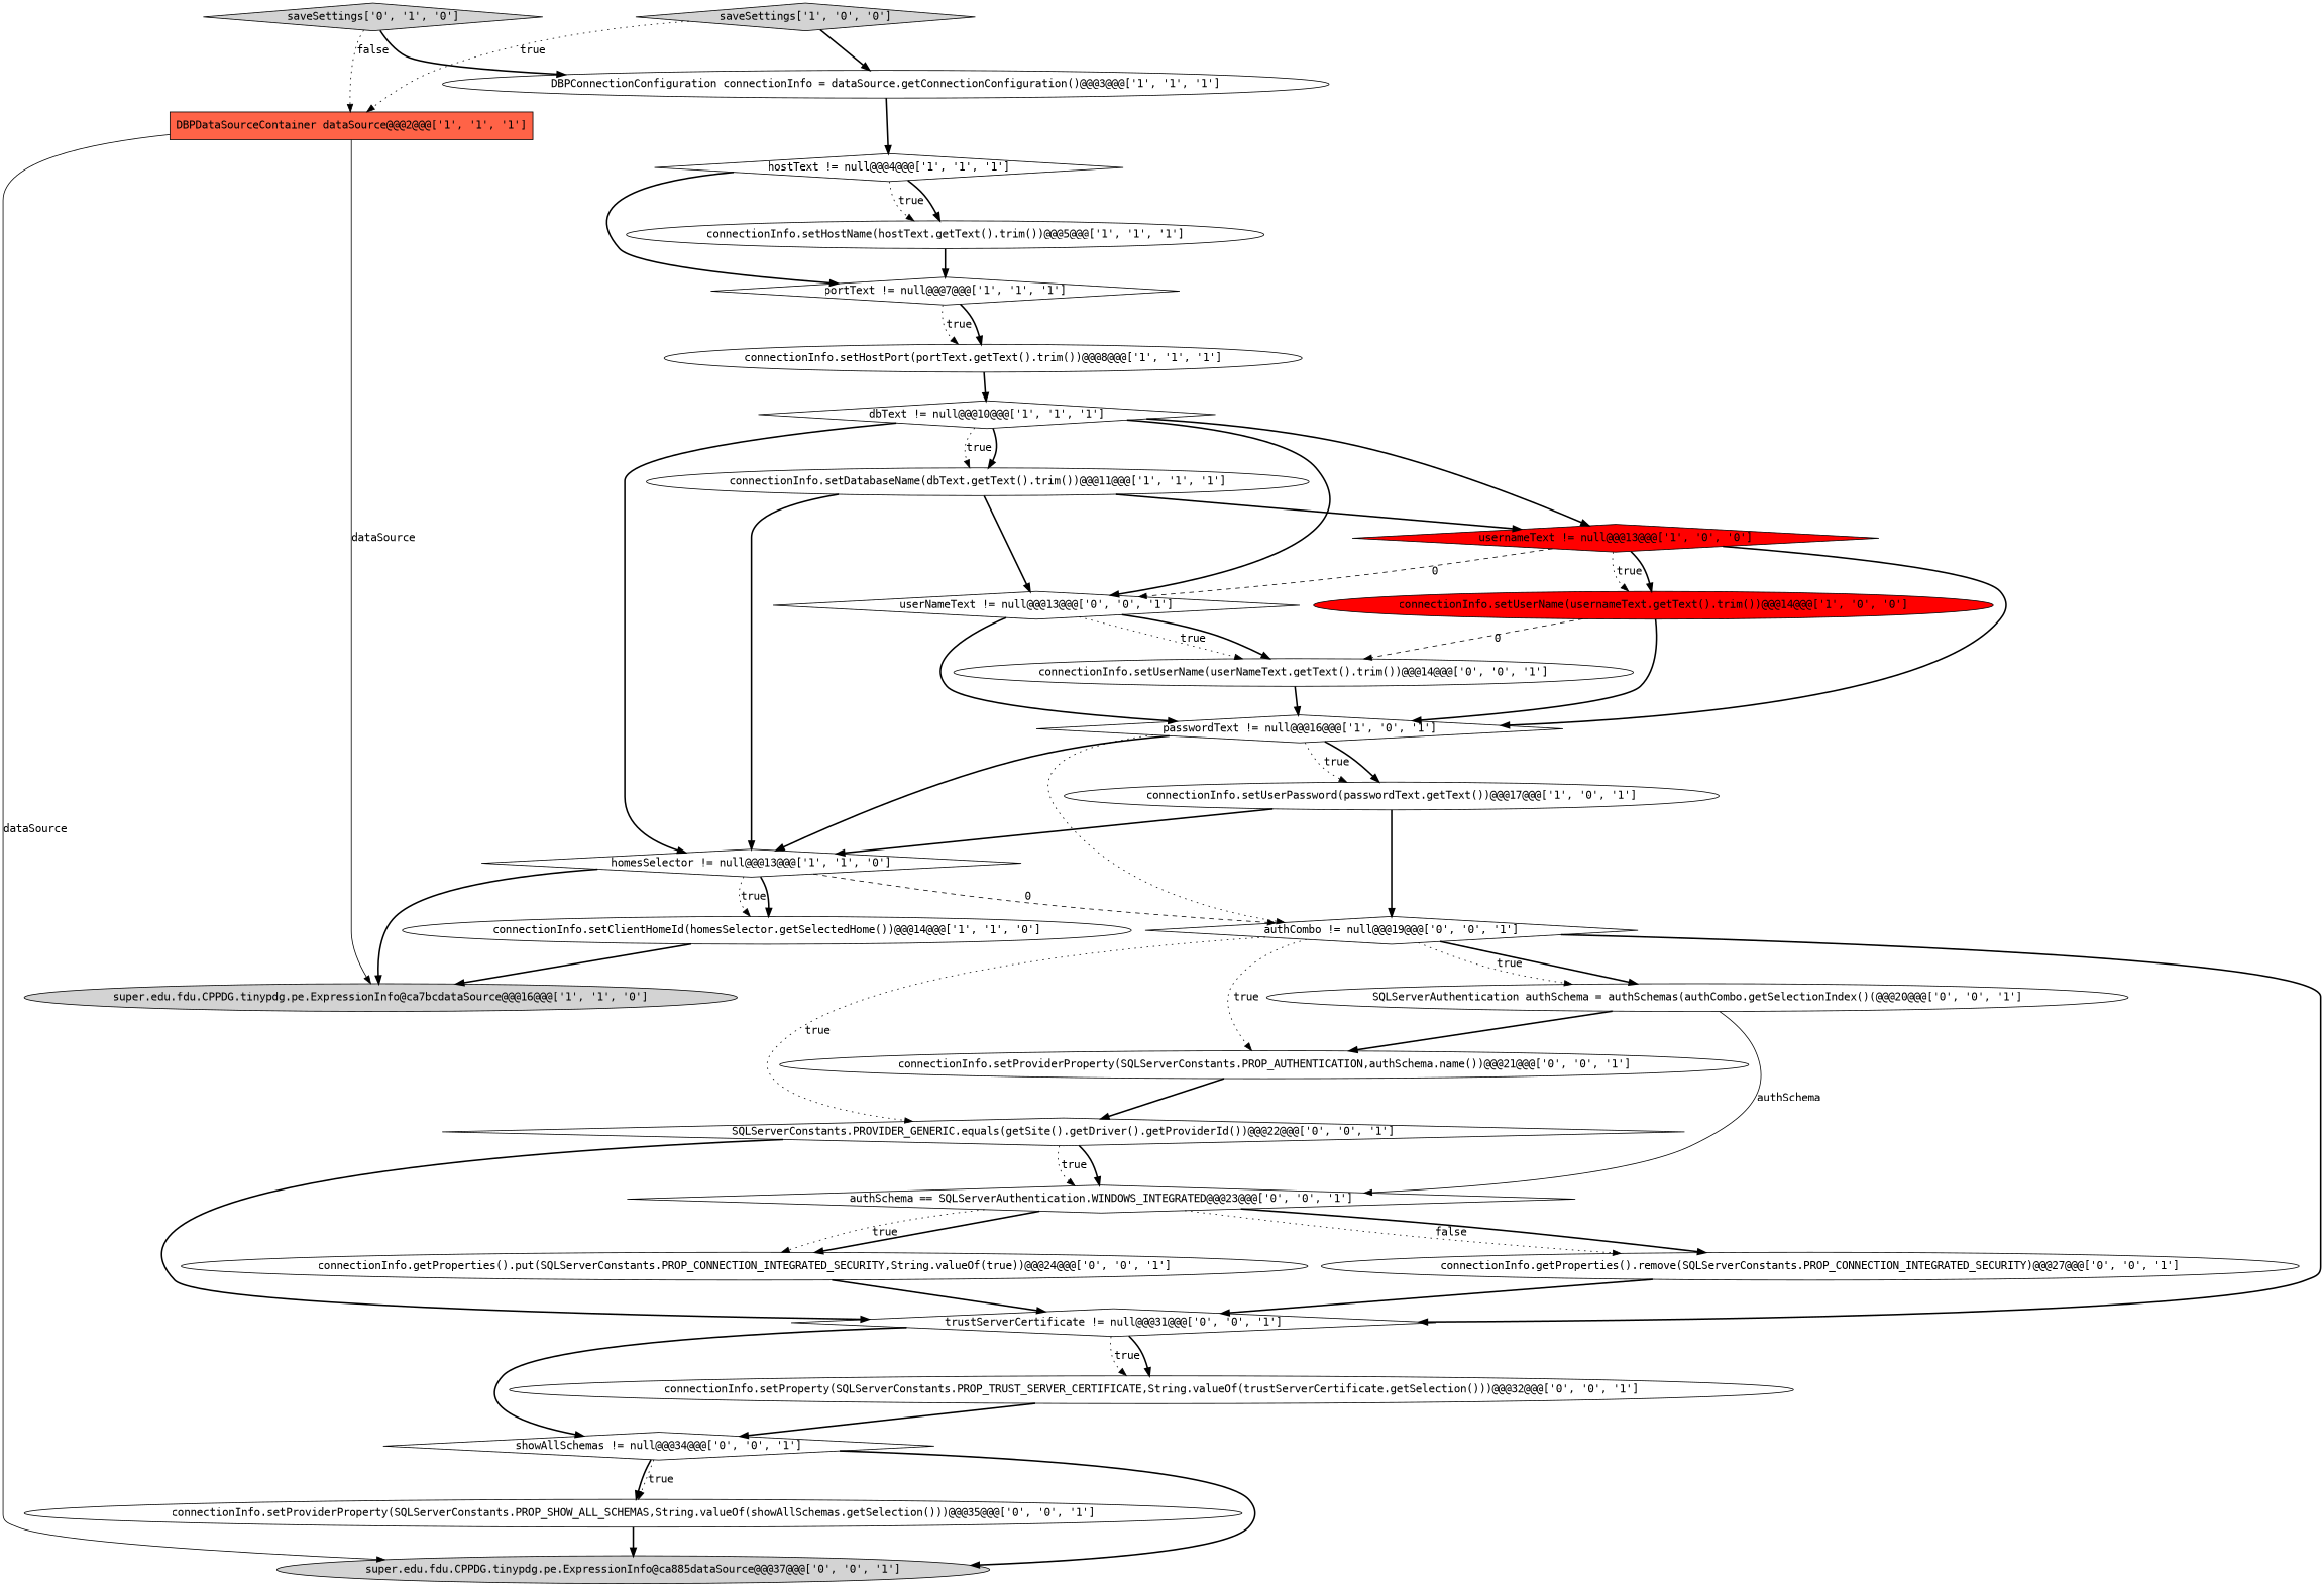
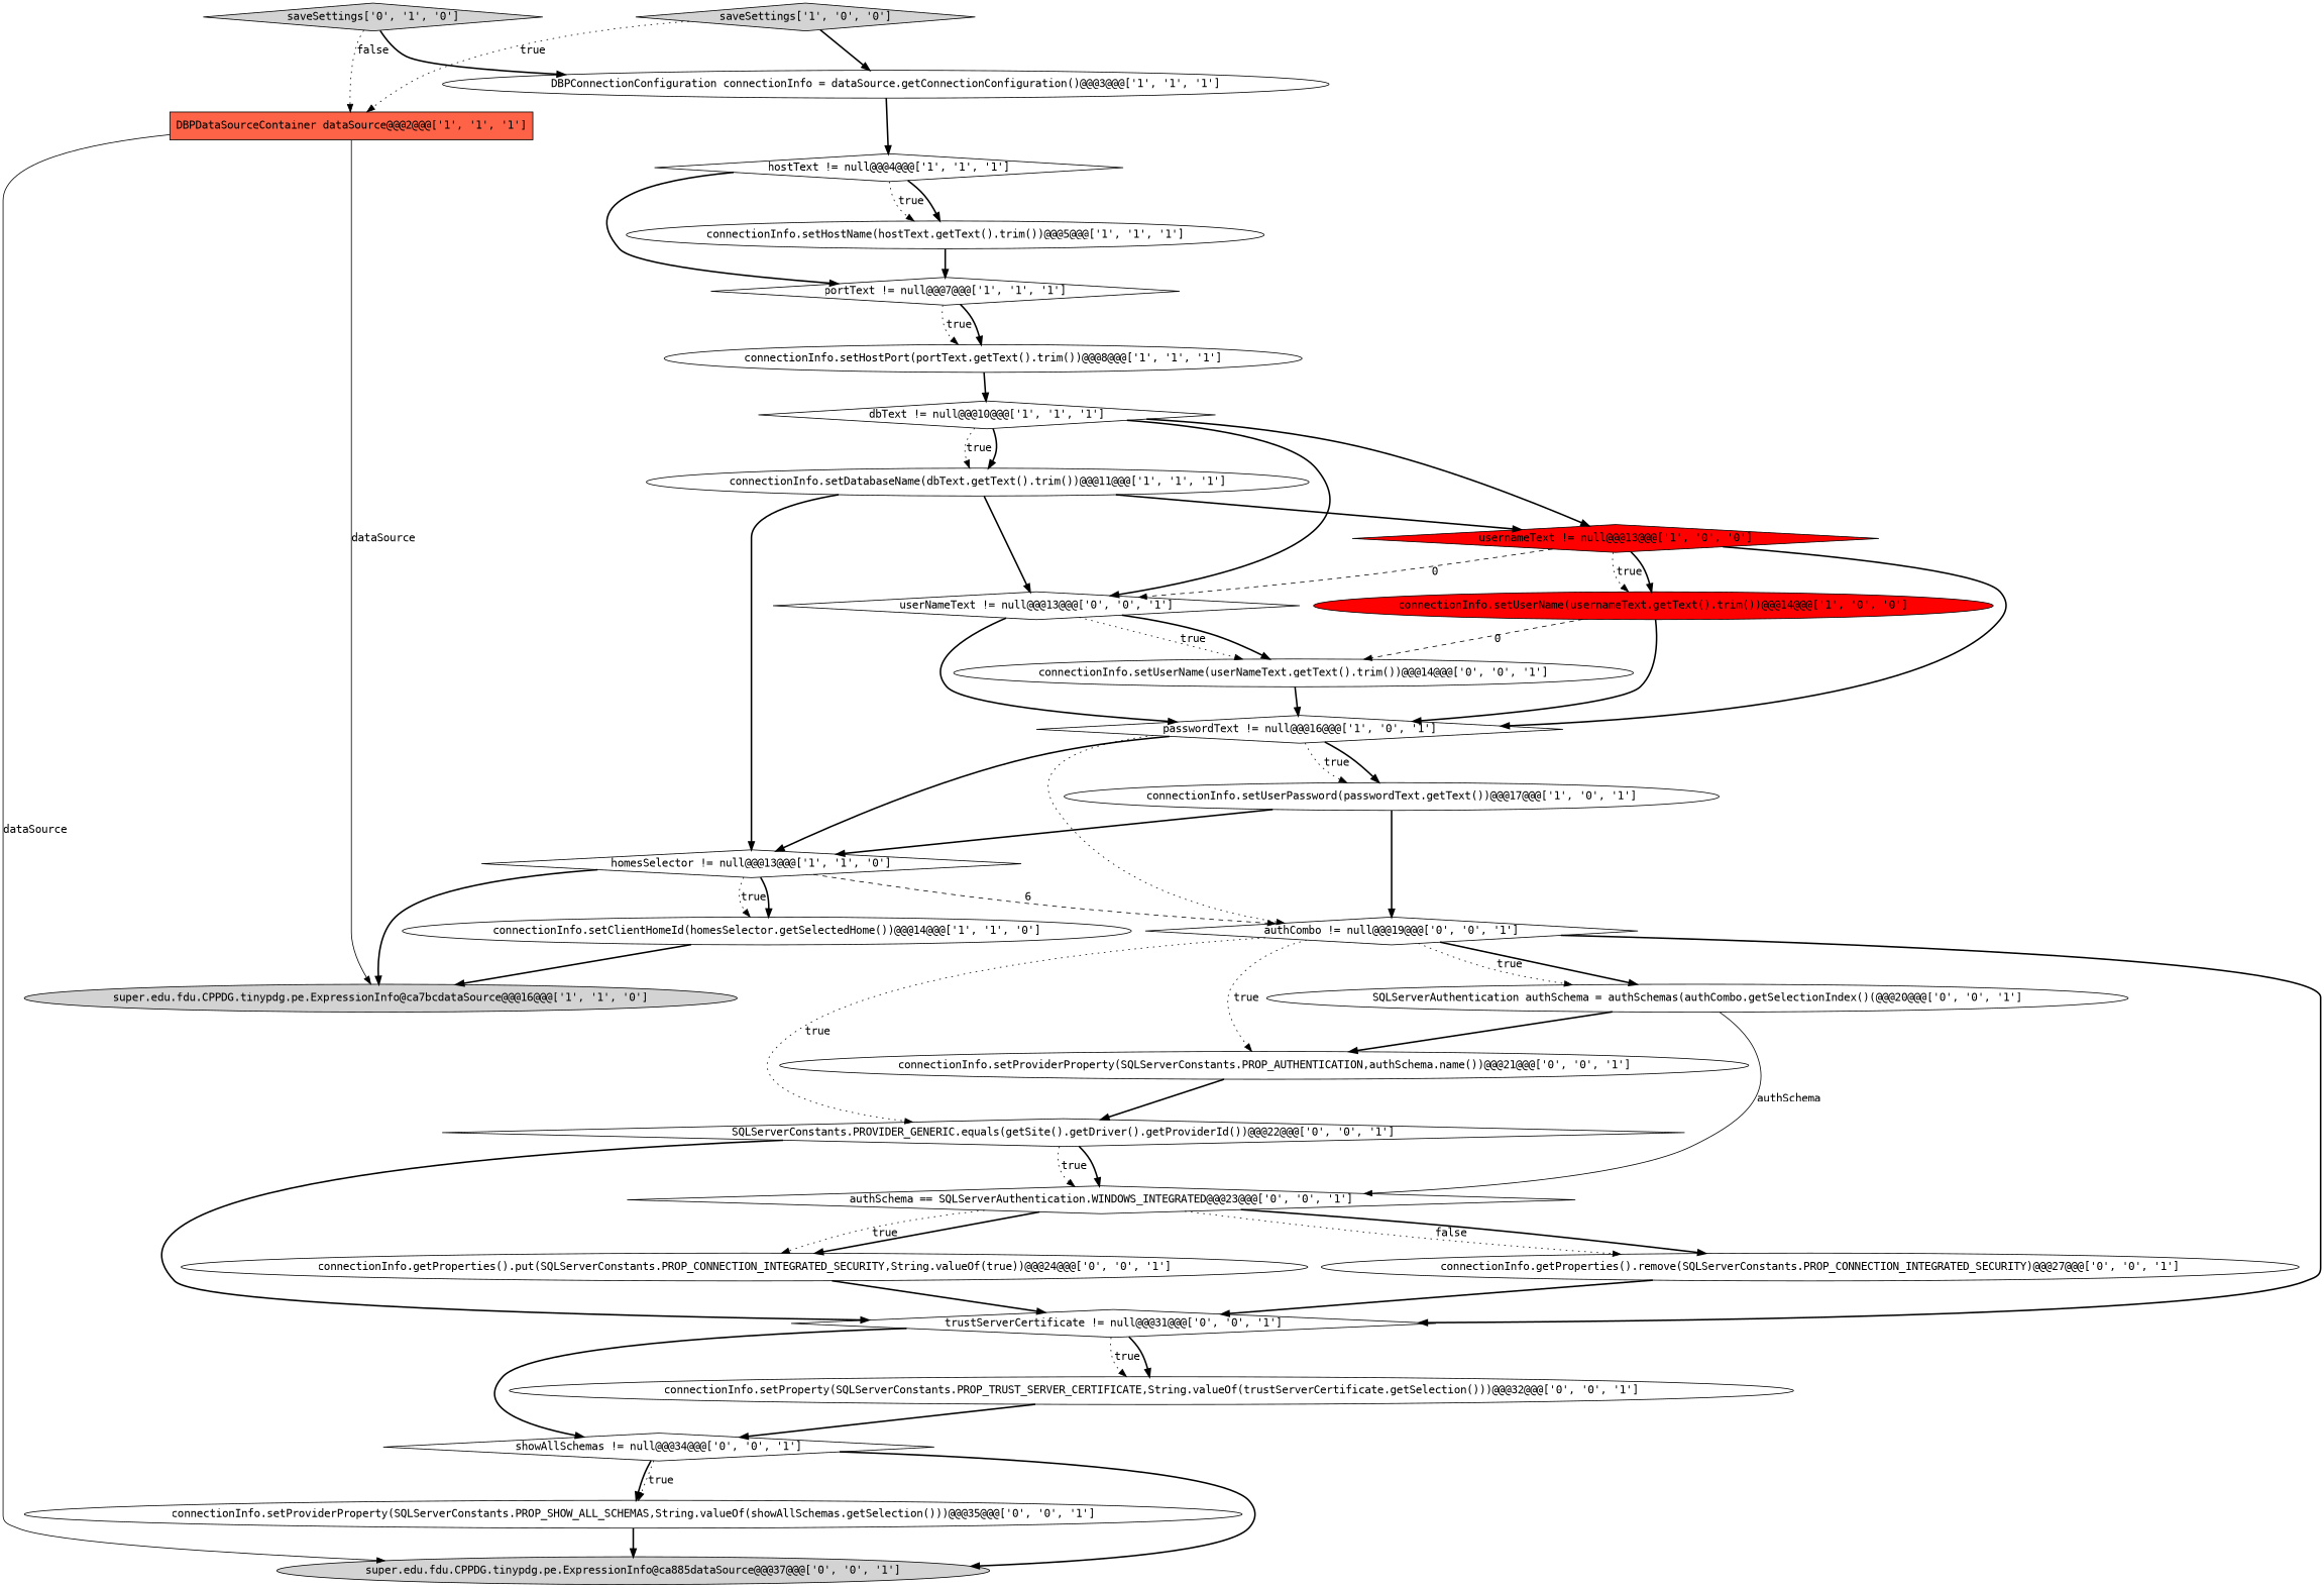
  digraph {
    fontname="DejaVu Sans Mono"
    node [fillcolor=white fontname="DejaVu Sans Mono" shape=ellipse style=filled]
    edge [fontname="DejaVu Sans Mono" style=bold]
    n1 [fillcolor=lightgray label="saveSettings['0', '1', '0']" shape=diamond]
    n2 [label="DBPConnectionConfiguration connectionInfo = dataSource.getConnectionConfiguration()@@@3@@@['1', '1', '1']"]
    n3 [fillcolor=tomato label="DBPDataSourceContainer dataSource@@@2@@@['1', '1', '1']" shape=box]
    n4 [label="hostText != null@@@4@@@['1', '1', '1']" shape=diamond]
    n5 [fillcolor=lightgray label="super.edu.fdu.CPPDG.tinypdg.pe.ExpressionInfo@ca885dataSource@@@37@@@['0', '0', '1']"]
    n6 [fillcolor=lightgray label="super.edu.fdu.CPPDG.tinypdg.pe.ExpressionInfo@ca7bcdataSource@@@16@@@['1', '1', '0']"]
    n7 [fillcolor=red label="usernameText != null@@@13@@@['1', '0', '0']" shape=diamond]
    n8 [label="userNameText != null@@@13@@@['0', '0', '1']" shape=diamond]
    n9 [label="passwordText != null@@@16@@@['1', '0', '1']" shape=diamond]
    n10 [fillcolor=red label="connectionInfo.setUserName(usernameText.getText().trim())@@@14@@@['1', '0', '0']"]
    n11 [label="connectionInfo.setUserName(userNameText.getText().trim())@@@14@@@['0', '0', '1']"]
    n12 [label="homesSelector != null@@@13@@@['1', '1', '0']" shape=diamond]
    n13 [label="authCombo != null@@@19@@@['0', '0', '1']" shape=diamond]
    n14 [label="connectionInfo.setUserPassword(passwordText.getText())@@@17@@@['1', '0', '1']"]
    n15 [label="connectionInfo.setHostPort(portText.getText().trim())@@@8@@@['1', '1', '1']"]
    n16 [label="dbText != null@@@10@@@['1', '1', '1']" shape=diamond]
    n17 [label="connectionInfo.setDatabaseName(dbText.getText().trim())@@@11@@@['1', '1', '1']"]
    n18 [label="connectionInfo.setHostName(hostText.getText().trim())@@@5@@@['1', '1', '1']"]
    n19 [label="portText != null@@@7@@@['1', '1', '1']" shape=diamond]
    n20 [label="trustServerCertificate != null@@@31@@@['0', '0', '1']" shape=diamond]
    n21 [label="connectionInfo.setProperty(SQLServerConstants.PROP_TRUST_SERVER_CERTIFICATE,String.valueOf(trustServerCertificate.getSelection()))@@@32@@@['0', '0', '1']"]
    n22 [label="showAllSchemas != null@@@34@@@['0', '0', '1']" shape=diamond]
    n23 [label="connectionInfo.setProviderProperty(SQLServerConstants.PROP_SHOW_ALL_SCHEMAS,String.valueOf(showAllSchemas.getSelection()))@@@35@@@['0', '0', '1']"]
    n24 [label="connectionInfo.setClientHomeId(homesSelector.getSelectedHome())@@@14@@@['1', '1', '0']"]
    n25 [label="SQLServerConstants.PROVIDER_GENERIC.equals(getSite().getDriver().getProviderId())@@@22@@@['0', '0', '1']" shape=diamond]
    n26 [label="connectionInfo.setProviderProperty(SQLServerConstants.PROP_AUTHENTICATION,authSchema.name())@@@21@@@['0', '0', '1']"]
    n27 [label="SQLServerAuthentication authSchema = authSchemas(authCombo.getSelectionIndex()(@@@20@@@['0', '0', '1']"]
    n28 [label="authSchema == SQLServerAuthentication.WINDOWS_INTEGRATED@@@23@@@['0', '0', '1']" shape=diamond]
    n29 [label="connectionInfo.getProperties().remove(SQLServerConstants.PROP_CONNECTION_INTEGRATED_SECURITY)@@@27@@@['0', '0', '1']"]
    n30 [label="connectionInfo.getProperties().put(SQLServerConstants.PROP_CONNECTION_INTEGRATED_SECURITY,String.valueOf(true))@@@24@@@['0', '0', '1']"]
    n31 [fillcolor=lightgray label="saveSettings['1', '0', '0']" shape=diamond]
    n1 -> n2
    n1 -> n3 [label=false style=dotted]
    n2 -> n4
    n3 -> n5 [label=dataSource style=solid]
    n3 -> n6 [label=dataSource style=solid]
    n4 -> n18 [label=true style=dotted]
    n4 -> n18
    n4 -> n19
    n7 -> n8 [label=0 style=dashed]
    n7 -> n9
    n7 -> n10 [label=true style=dotted]
    n7 -> n10
    n8 -> n9
    n8 -> n11 [label=true style=dotted]
    n8 -> n11
    n9 -> n12
    n9 -> n13 [style=dotted]
    n9 -> n14 [label=true style=dotted]
    n9 -> n14
    n10 -> n9
    n10 -> n11 [label=0 style=dashed]
    n11 -> n9
    n12 -> n6
-   n12 -> n13 [label=0 style=dashed]
+   n12 -> n13 [label=6 style=dashed]
    n12 -> n24 [label=true style=dotted]
    n12 -> n24
    n13 -> n20
    n13 -> n25 [label=true style=dotted]
    n13 -> n26 [label=true style=dotted]
    n13 -> n27
    n13 -> n27 [label=true style=dotted]
    n14 -> n12
    n14 -> n13
    n15 -> n16
    n16 -> n7
    n16 -> n8
-   n16 -> n12
    n16 -> n17
    n16 -> n17 [label=true style=dotted]
    n17 -> n7
    n17 -> n8
    n17 -> n12
    n18 -> n19
    n19 -> n15 [label=true style=dotted]
    n19 -> n15
    n20 -> n21 [label=true style=dotted]
    n20 -> n21
    n20 -> n22
    n21 -> n22
    n22 -> n5
    n22 -> n23
    n22 -> n23 [label=true style=dotted]
    n23 -> n5
    n24 -> n6
    n25 -> n20
    n25 -> n28
    n25 -> n28 [label=true style=dotted]
    n26 -> n25
    n27 -> n26
    n27 -> n28 [label=authSchema style=solid]
    n28 -> n29 [label=false style=dotted]
    n28 -> n29
    n28 -> n30
    n28 -> n30 [label=true style=dotted]
    n29 -> n20
    n30 -> n20
    n31 -> n2
    n31 -> n3 [label=true style=dotted]
  }
